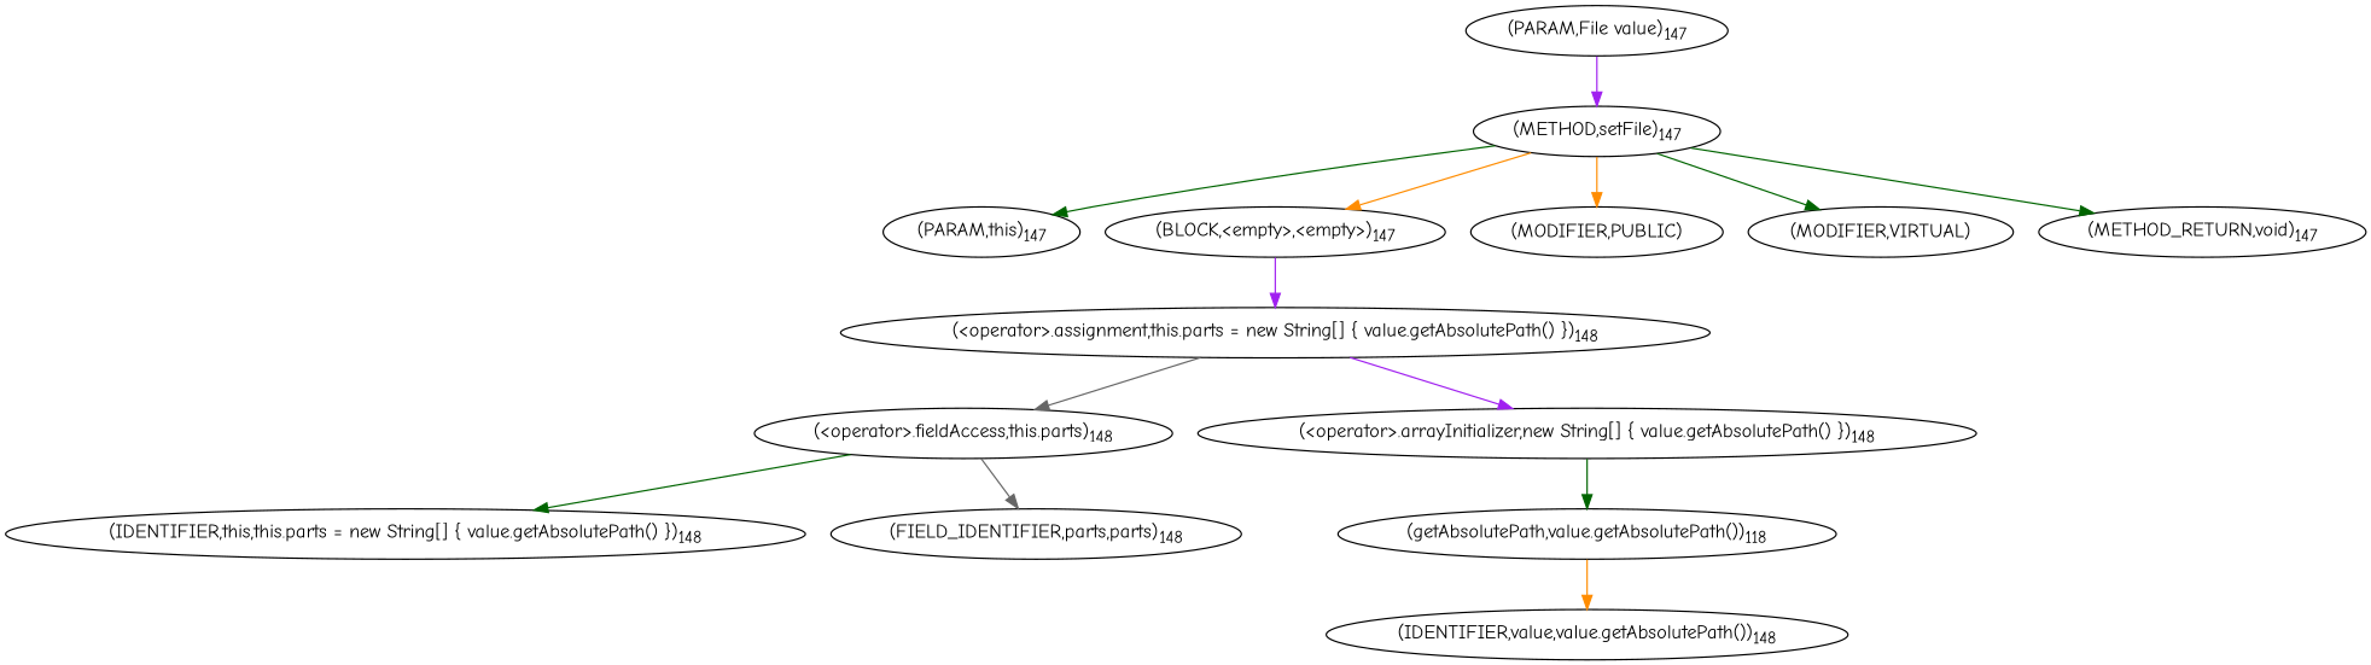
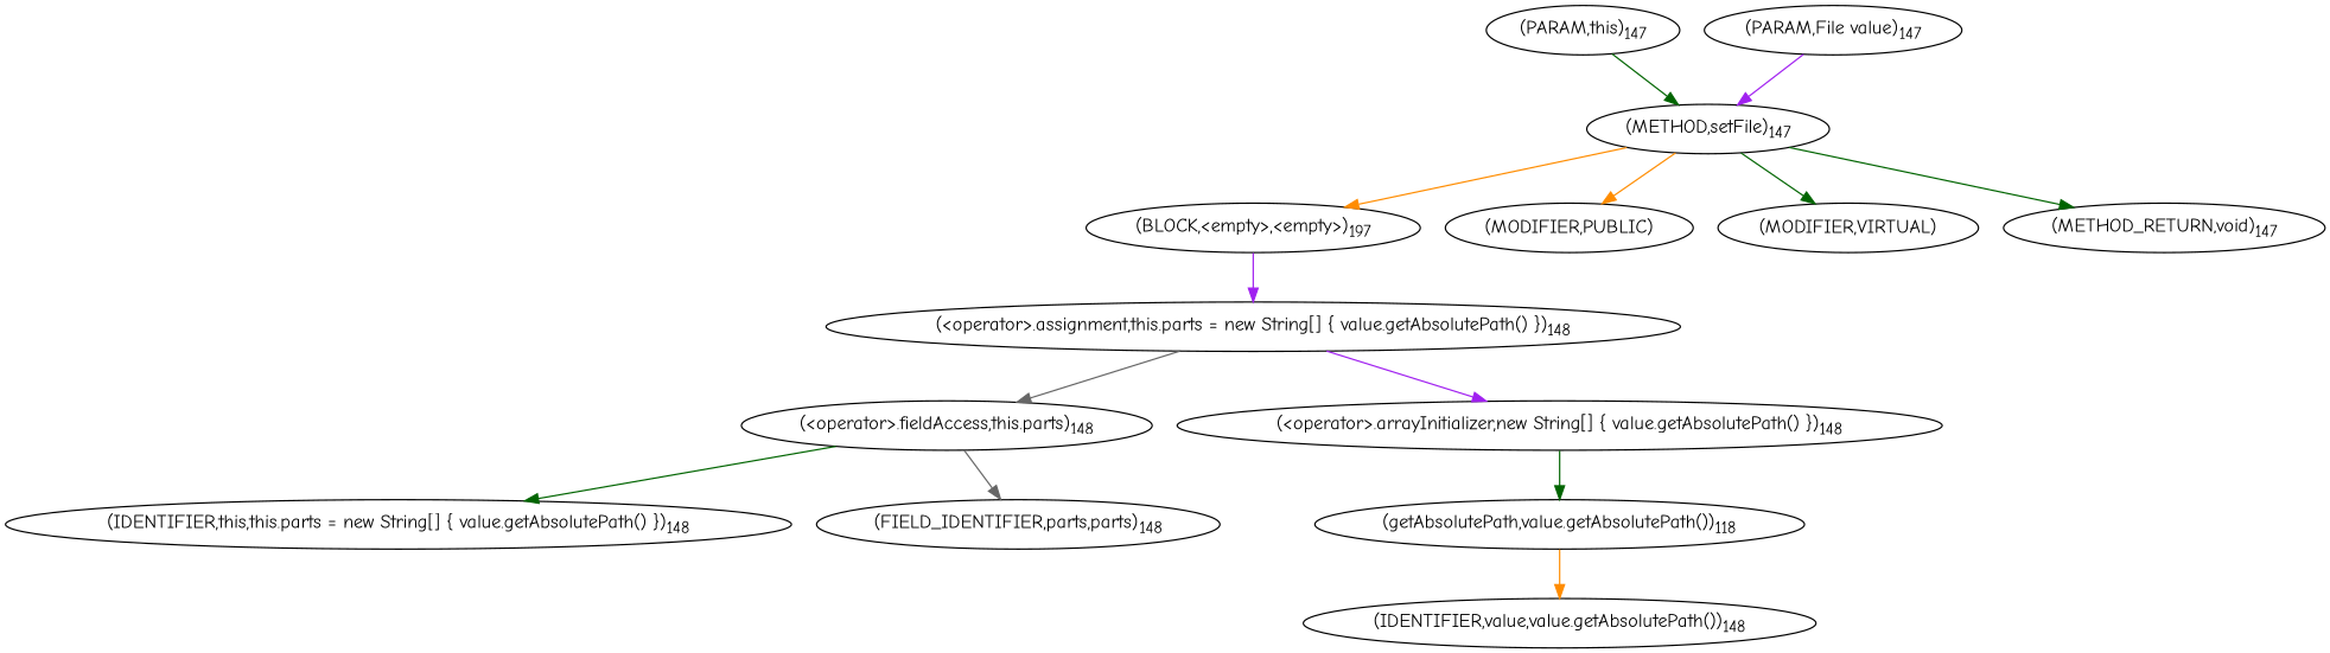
  digraph {
    fontname="Comic Neue"
    node [fontname="Comic Neue"]
    edge [color=darkgreen fontname="Comic Neue"]
    n1 [label=<(METHOD,setFile)<SUB>147</SUB>>]
    n2 [label=<(PARAM,this)<SUB>147</SUB>>]
-   n3 [label=<(BLOCK,&lt;empty&gt;,&lt;empty&gt;)<SUB>147</SUB>>]
+   n3 [label=<(BLOCK,&lt;empty&gt;,&lt;empty&gt;)<SUB>197</SUB>>]
    n4 [label=<(MODIFIER,PUBLIC)>]
    n5 [label=<(MODIFIER,VIRTUAL)>]
    n6 [label=<(METHOD_RETURN,void)<SUB>147</SUB>>]
    n7 [label=<(PARAM,File value)<SUB>147</SUB>>]
    n8 [label=<(&lt;operator&gt;.assignment,this.parts = new String[] { value.getAbsolutePath() })<SUB>148</SUB>>]
    n9 [label=<(&lt;operator&gt;.fieldAccess,this.parts)<SUB>148</SUB>>]
    n10 [label=<(&lt;operator&gt;.arrayInitializer,new String[] { value.getAbsolutePath() })<SUB>148</SUB>>]
    n11 [label=<(IDENTIFIER,this,this.parts = new String[] { value.getAbsolutePath() })<SUB>148</SUB>>]
    n12 [label=<(FIELD_IDENTIFIER,parts,parts)<SUB>148</SUB>>]
    n13 [label=<(getAbsolutePath,value.getAbsolutePath())<SUB>118</SUB>>]
    n14 [label=<(IDENTIFIER,value,value.getAbsolutePath())<SUB>148</SUB>>]
-   n1 -> n2
+   n2 -> n1
    n1 -> n3 [color=darkorange]
    n1 -> n4 [color=darkorange]
    n1 -> n5
    n1 -> n6
    n3 -> n8 [color=purple]
    n7 -> n1 [color=purple]
    n8 -> n9 [color=gray40]
    n8 -> n10 [color=purple]
    n9 -> n11
    n9 -> n12 [color=gray40]
    n10 -> n13
    n13 -> n14 [color=darkorange]
  }
